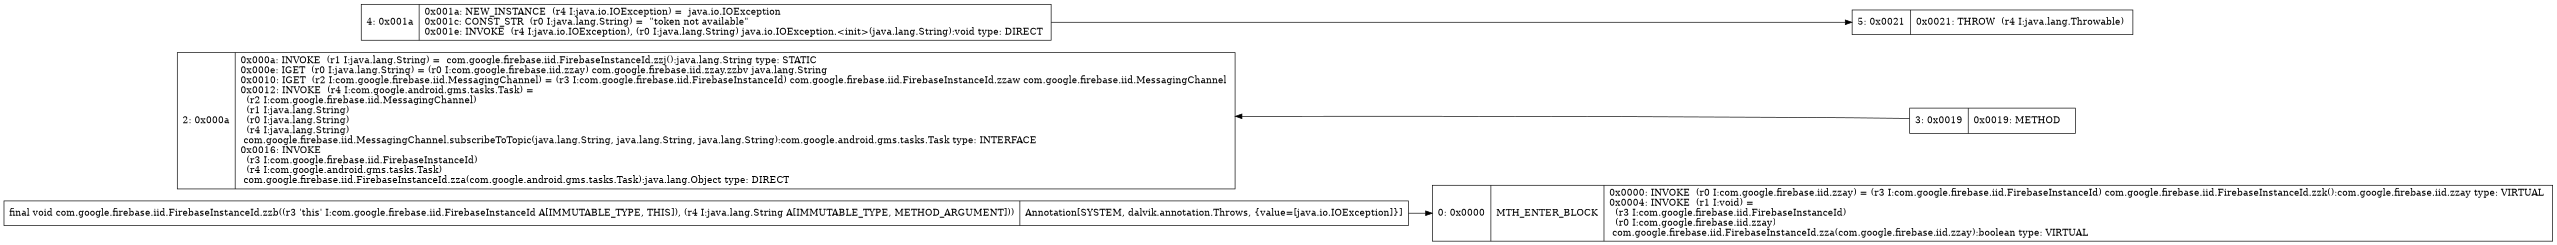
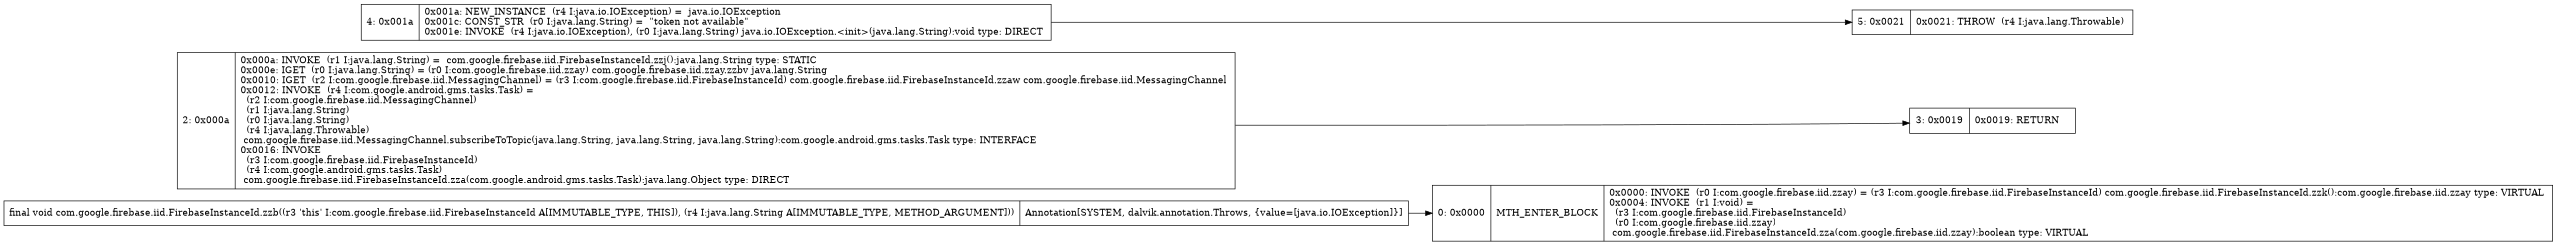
  digraph {
    rankdir=LR
    node [shape=record]
    n1 [label="{0\:\ 0x0000|MTH_ENTER_BLOCK\l|0x0000: INVOKE  (r0 I:com.google.firebase.iid.zzay) = (r3 I:com.google.firebase.iid.FirebaseInstanceId) com.google.firebase.iid.FirebaseInstanceId.zzk():com.google.firebase.iid.zzay type: VIRTUAL \l0x0004: INVOKE  (r1 I:void) = \l  (r3 I:com.google.firebase.iid.FirebaseInstanceId)\l  (r0 I:com.google.firebase.iid.zzay)\l com.google.firebase.iid.FirebaseInstanceId.zza(com.google.firebase.iid.zzay):boolean type: VIRTUAL \l}"]
-   n2 [label="{2\:\ 0x000a|0x000a: INVOKE  (r1 I:java.lang.String) =  com.google.firebase.iid.FirebaseInstanceId.zzj():java.lang.String type: STATIC \l0x000e: IGET  (r0 I:java.lang.String) = (r0 I:com.google.firebase.iid.zzay) com.google.firebase.iid.zzay.zzbv java.lang.String \l0x0010: IGET  (r2 I:com.google.firebase.iid.MessagingChannel) = (r3 I:com.google.firebase.iid.FirebaseInstanceId) com.google.firebase.iid.FirebaseInstanceId.zzaw com.google.firebase.iid.MessagingChannel \l0x0012: INVOKE  (r4 I:com.google.android.gms.tasks.Task) = \l  (r2 I:com.google.firebase.iid.MessagingChannel)\l  (r1 I:java.lang.String)\l  (r0 I:java.lang.String)\l  (r4 I:java.lang.String)\l com.google.firebase.iid.MessagingChannel.subscribeToTopic(java.lang.String, java.lang.String, java.lang.String):com.google.android.gms.tasks.Task type: INTERFACE \l0x0016: INVOKE  \l  (r3 I:com.google.firebase.iid.FirebaseInstanceId)\l  (r4 I:com.google.android.gms.tasks.Task)\l com.google.firebase.iid.FirebaseInstanceId.zza(com.google.android.gms.tasks.Task):java.lang.Object type: DIRECT \l}"]
-   n3 [label="{3\:\ 0x0019|0x0019: METHOD   \l}"]
+   n2 [label="{2\:\ 0x000a|0x000a: INVOKE  (r1 I:java.lang.String) =  com.google.firebase.iid.FirebaseInstanceId.zzj():java.lang.String type: STATIC \l0x000e: IGET  (r0 I:java.lang.String) = (r0 I:com.google.firebase.iid.zzay) com.google.firebase.iid.zzay.zzbv java.lang.String \l0x0010: IGET  (r2 I:com.google.firebase.iid.MessagingChannel) = (r3 I:com.google.firebase.iid.FirebaseInstanceId) com.google.firebase.iid.FirebaseInstanceId.zzaw com.google.firebase.iid.MessagingChannel \l0x0012: INVOKE  (r4 I:com.google.android.gms.tasks.Task) = \l  (r2 I:com.google.firebase.iid.MessagingChannel)\l  (r1 I:java.lang.String)\l  (r0 I:java.lang.String)\l  (r4 I:java.lang.Throwable)\l com.google.firebase.iid.MessagingChannel.subscribeToTopic(java.lang.String, java.lang.String, java.lang.String):com.google.android.gms.tasks.Task type: INTERFACE \l0x0016: INVOKE  \l  (r3 I:com.google.firebase.iid.FirebaseInstanceId)\l  (r4 I:com.google.android.gms.tasks.Task)\l com.google.firebase.iid.FirebaseInstanceId.zza(com.google.android.gms.tasks.Task):java.lang.Object type: DIRECT \l}"]
+   n3 [label="{3\:\ 0x0019|0x0019: RETURN   \l}"]
    n4 [label="{4\:\ 0x001a|0x001a: NEW_INSTANCE  (r4 I:java.io.IOException) =  java.io.IOException \l0x001c: CONST_STR  (r0 I:java.lang.String) =  \"token not available\" \l0x001e: INVOKE  (r4 I:java.io.IOException), (r0 I:java.lang.String) java.io.IOException.\<init\>(java.lang.String):void type: DIRECT \l}"]
    n5 [label="{5\:\ 0x0021|0x0021: THROW  (r4 I:java.lang.Throwable) \l}"]
    n6 [label="{final void com.google.firebase.iid.FirebaseInstanceId.zzb((r3 'this' I:com.google.firebase.iid.FirebaseInstanceId A[IMMUTABLE_TYPE, THIS]), (r4 I:java.lang.String A[IMMUTABLE_TYPE, METHOD_ARGUMENT]))  | Annotation[SYSTEM, dalvik.annotation.Throws, \{value=[java.io.IOException]\}]\l}"]
-   n3 -> n2
+   n2 -> n3
    n4 -> n5
    n6 -> n1
  }
